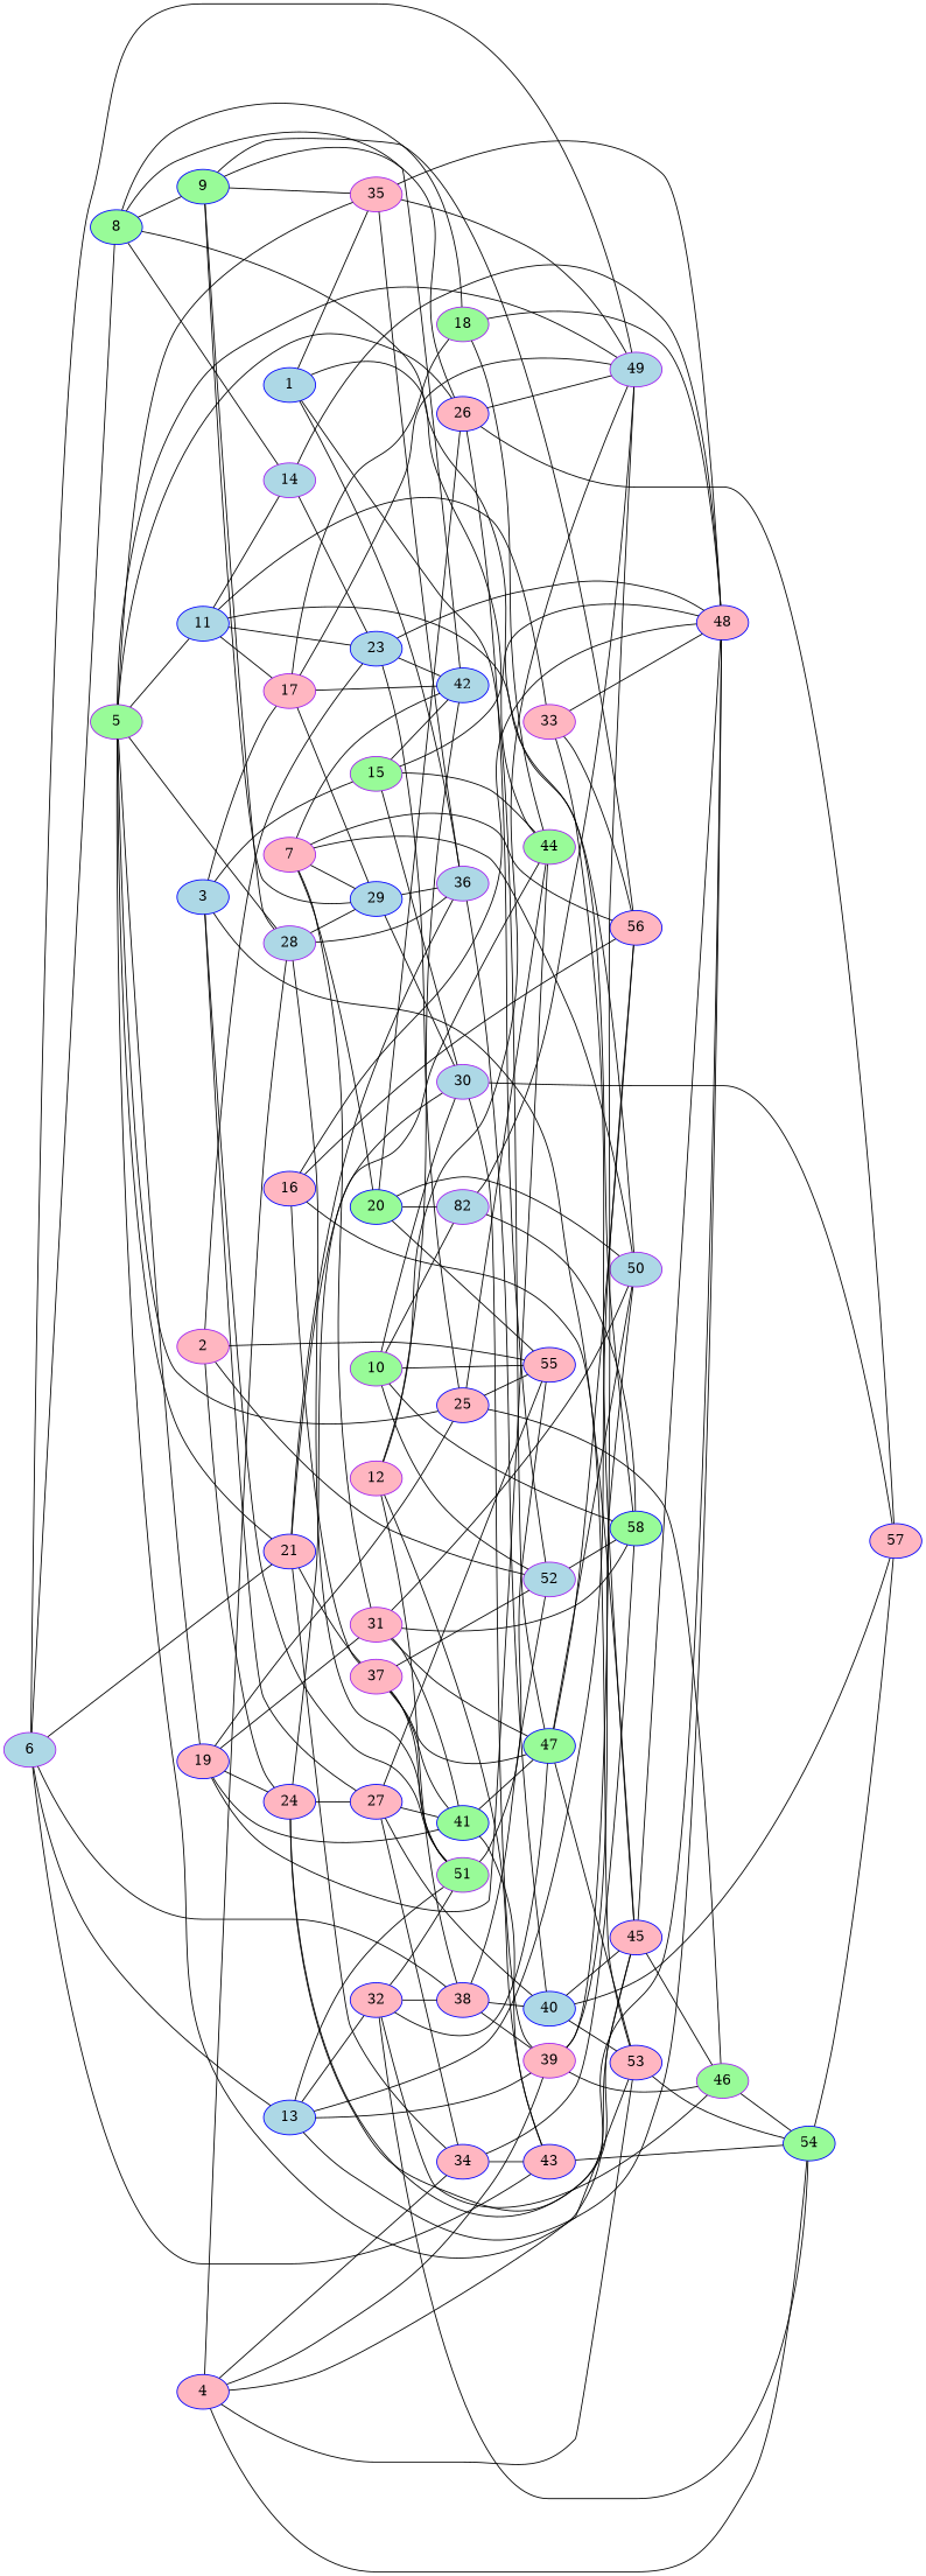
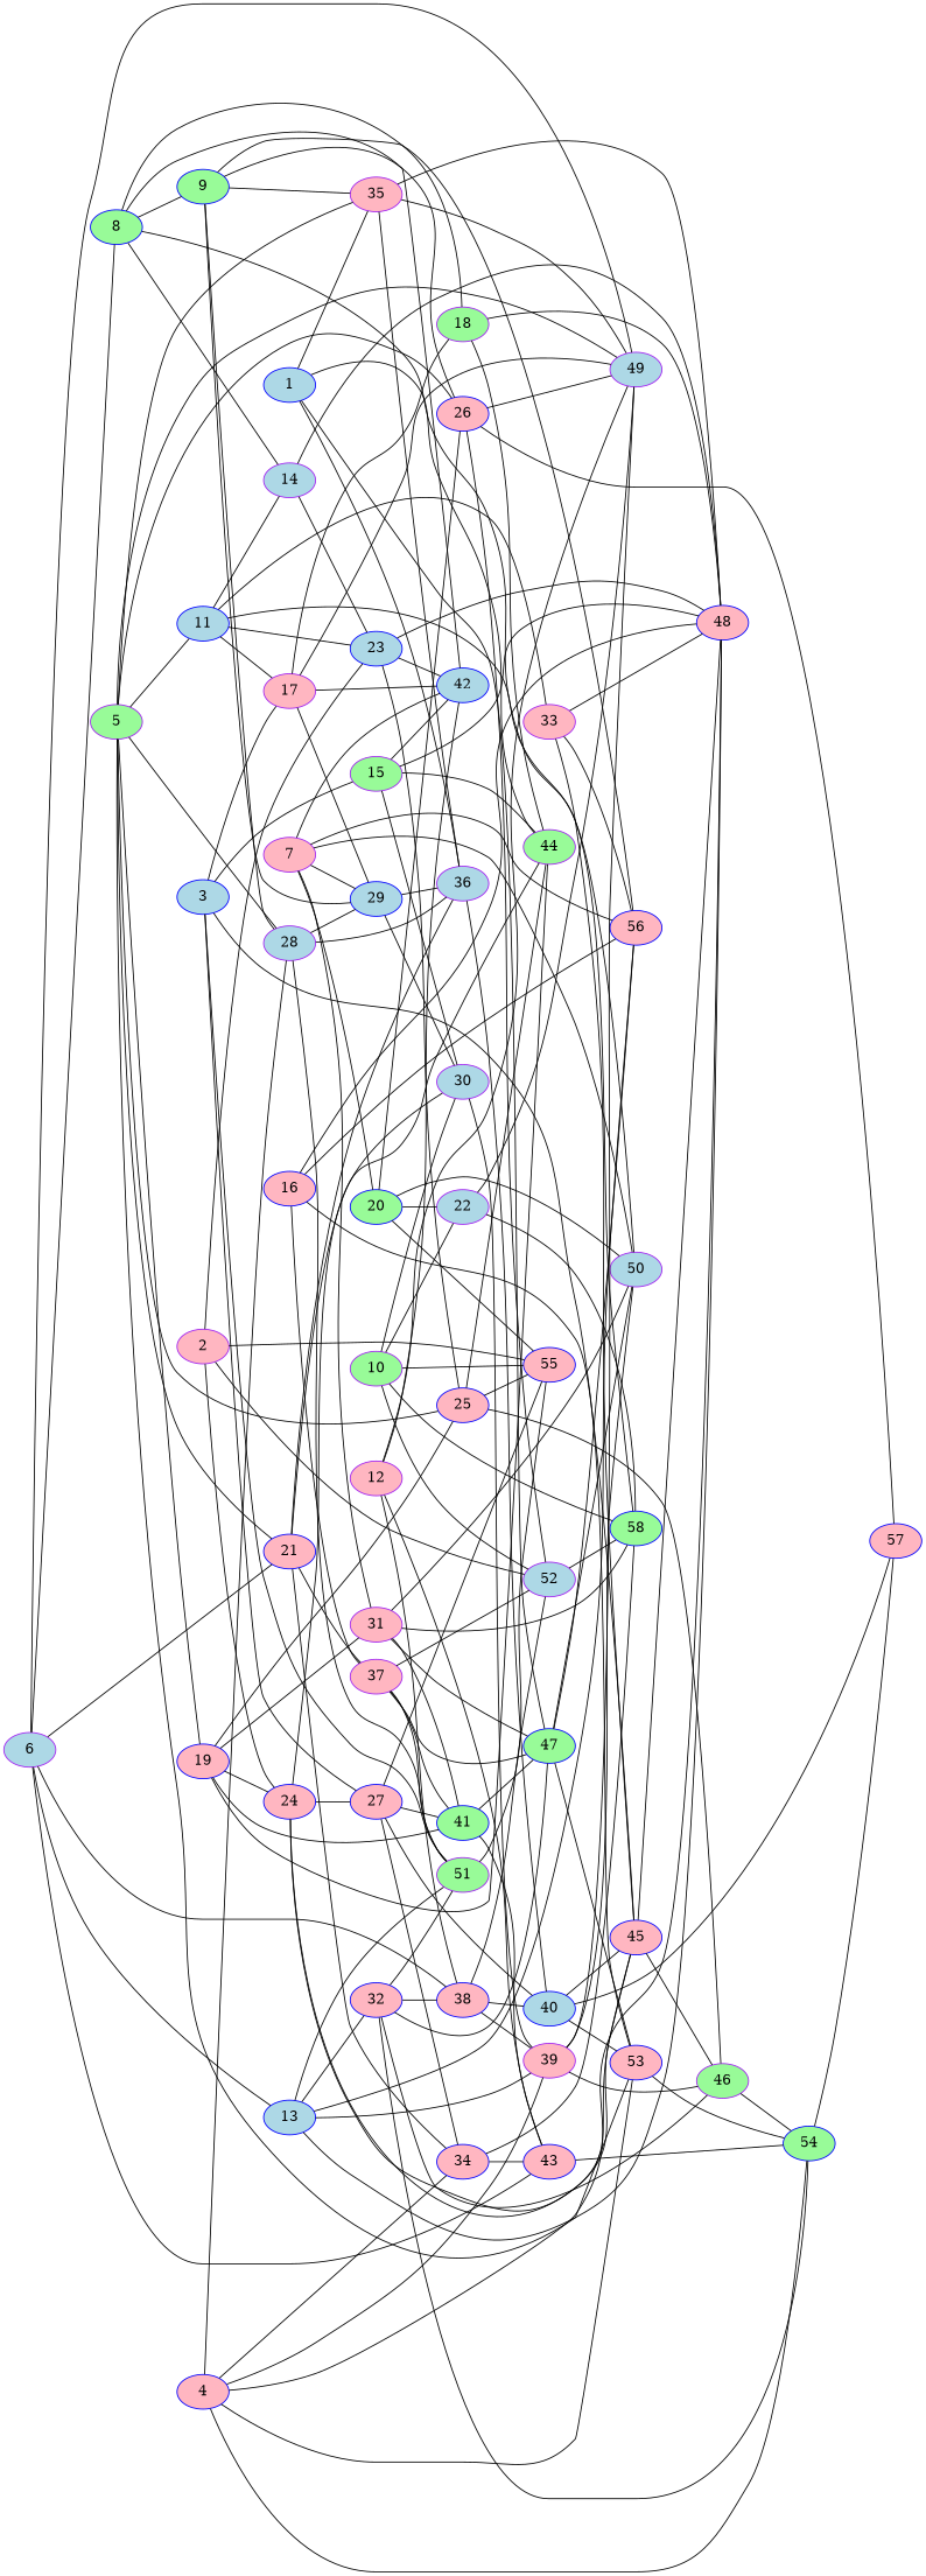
  graph {
    rankdir=LR
    node [color=blue fillcolor=lightpink style=filled]
    edge [weight=1.0]
    1 [fillcolor=lightblue]
    35 [color=purple]
    36 [color=purple fillcolor=lightblue]
    44 [color=purple fillcolor=palegreen]
    47 [fillcolor=palegreen]
    49 [color=purple fillcolor=lightblue]
    48
    40 [fillcolor=lightblue]
    53
    50 [color=purple fillcolor=lightblue]
    56
    2 [color=purple]
    23 [fillcolor=lightblue]
    24
    52 [color=purple fillcolor=lightblue]
    55
    25
    42 [fillcolor=lightblue]
    27
    45
    58 [fillcolor=palegreen]
    3 [fillcolor=lightblue]
    15 [color=purple fillcolor=palegreen]
    17 [color=purple]
    51 [color=purple fillcolor=palegreen]
    30 [color=purple fillcolor=lightblue]
    29 [fillcolor=lightblue]
    18 [color=purple fillcolor=palegreen]
    34
    41 [fillcolor=palegreen]
    46 [color=purple fillcolor=palegreen]
    4
    28 [color=purple fillcolor=lightblue]
    39 [color=purple]
    54 [fillcolor=palegreen]
    33 [color=purple]
    43
    57
    5 [color=purple fillcolor=palegreen]
    11 [fillcolor=lightblue]
    19
    21
    26
    14 [color=purple fillcolor=lightblue]
    31 [color=purple]
    37 [color=purple]
    6 [color=purple fillcolor=lightblue]
    8 [fillcolor=palegreen]
    13 [fillcolor=lightblue]
    38
    9 [fillcolor=palegreen]
    32
    7 [color=purple]
    20 [fillcolor=palegreen]
-   22 [color=purple fillcolor=lightblue label=82]
+   22 [color=purple fillcolor=lightblue]
    10 [color=purple fillcolor=palegreen]
    12 [color=purple]
    16
    1 -- 35
    1 -- 36
    1 -- 44
    1 -- 47
    35 -- 36
    35 -- 49
    35 -- 48
    36 -- 40
    47 -- 53
    47 -- 50
    47 -- 56
    40 -- 53
    40 -- 45
    40 -- 57
    53 -- 54
    2 -- 23
    2 -- 24
    2 -- 52
    2 -- 55
    23 -- 48
    23 -- 25
    23 -- 42
    24 -- 44
    24 -- 48
    24 -- 27
    24 -- 45
    52 -- 58
    25 -- 44
    25 -- 55
    25 -- 46
    27 -- 40
    27 -- 55
    27 -- 34
    27 -- 41
    45 -- 48
    45 -- 46
    3 -- 27
    3 -- 45
    3 -- 15 [weight=2.0]
    3 -- 17
    3 -- 51
    15 -- 44
    15 -- 48
    15 -- 42
    15 -- 30
    17 -- 49
    17 -- 42
    17 -- 29
    17 -- 18
    51 -- 55
    30 -- 39
-   30 -- 57
    29 -- 36
    29 -- 30
    18 -- 44
    18 -- 48
    34 -- 58
    34 -- 43 [weight=2.0]
    41 -- 47
    41 -- 43
    46 -- 54
    4 -- 53
    4 -- 45
    4 -- 34
    4 -- 28
    4 -- 39
    4 -- 54
    28 -- 36
    28 -- 51
    28 -- 29
    39 -- 49
    39 -- 50
    39 -- 46
    54 -- 57
    33 -- 48
    33 -- 56
    33 -- 45
    43 -- 54
    5 -- 35
    5 -- 49 [weight=2.0]
    5 -- 53
    5 -- 25
    5 -- 28
    5 -- 11
    5 -- 19
    5 -- 21
    5 -- 26
    11 -- 50
    11 -- 23
    11 -- 17
    11 -- 33
    11 -- 14
    19 -- 44
    19 -- 24
    19 -- 25
    19 -- 41
    19 -- 31
    21 -- 36
    21 -- 30
    21 -- 34
    21 -- 37
    26 -- 49
    26 -- 52
    26 -- 57
    14 -- 48
    14 -- 23
    31 -- 47
    31 -- 50
    31 -- 58
    31 -- 41
    37 -- 47
    37 -- 52
    37 -- 51
    37 -- 41
    6 -- 49
    6 -- 43
    6 -- 21
    6 -- 8
    6 -- 13
    6 -- 38
    8 -- 42
    8 -- 58
    8 -- 18
    8 -- 14
    8 -- 9
    13 -- 48
    13 -- 56
    13 -- 51
    13 -- 39
    13 -- 32
    38 -- 40
    38 -- 52
    38 -- 39
    9 -- 35
    9 -- 56
    9 -- 29
    9 -- 28
    9 -- 26
    32 -- 47
    32 -- 51
    32 -- 46
    32 -- 54
    32 -- 38
    7 -- 50
    7 -- 56
    7 -- 42
    7 -- 29
    7 -- 31
    7 -- 20
    20 -- 50
    20 -- 55
    20 -- 26
    20 -- 22 [weight=2.0]
    22 -- 49
    22 -- 58
    10 -- 52
    10 -- 55
    10 -- 58
    10 -- 30
    10 -- 22 [weight=2.0]
    12 -- 49
    12 -- 42
    12 -- 43
    12 -- 38
    16 -- 48
    16 -- 53
    16 -- 56
    16 -- 37
  }
